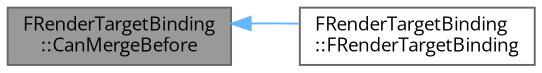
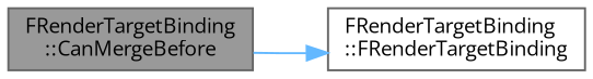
  digraph {
    rankdir=LR
    fontname="Open Sans"
    node [fontname="Open Sans" fontsize=10 shape=box style=filled]
    n1 [color=gray40 fillcolor=grey60 fontcolor=black height=0.2 label="FRenderTargetBinding\l::CanMergeBefore" width=0.4]
    n2 [color=grey40 fillcolor=white height=0.2 label="FRenderTargetBinding\l::FRenderTargetBinding" width=0.4]
-   n2 -> n1 [color=steelblue1 fontname="Open Sans" fontsize=10 labelfontname=Helvetica labelfontsize=10 style=solid]
+   n1 -> n2 [color=steelblue1 fontname="Open Sans" fontsize=10 labelfontname=Helvetica labelfontsize=10 style=solid]
  }
